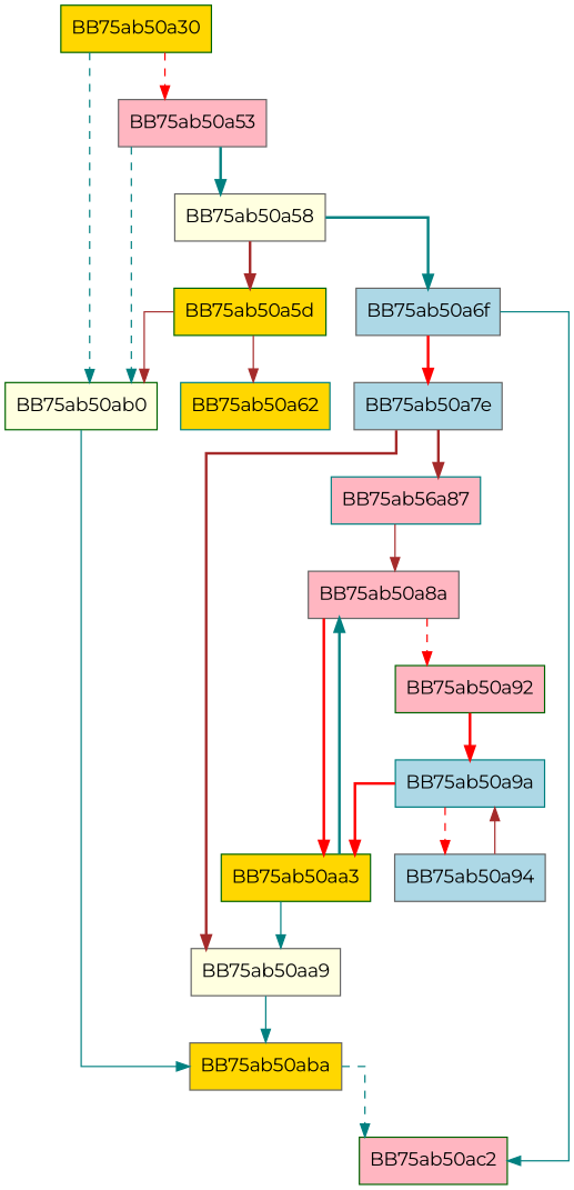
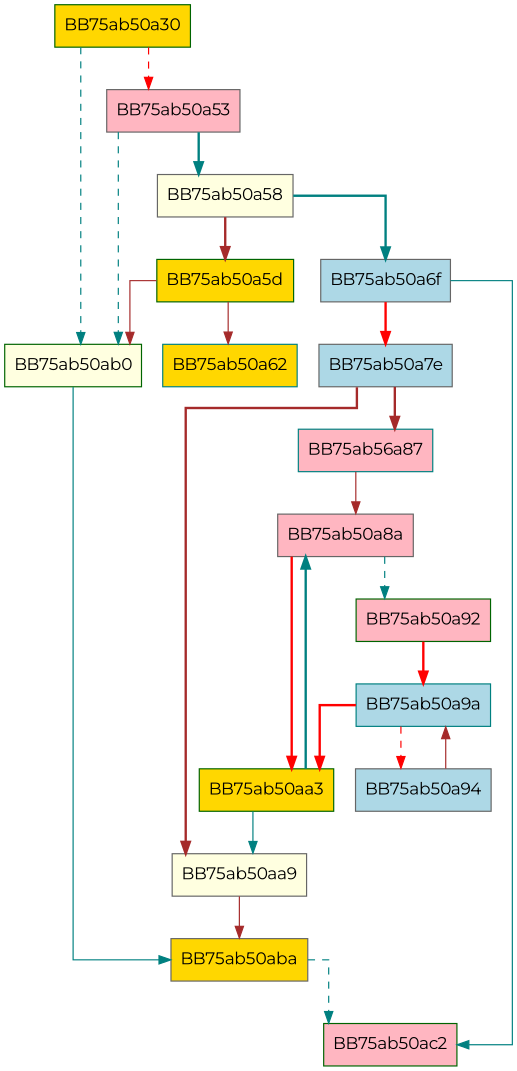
  digraph {
    fontname=Montserrat
    splines=ortho
    node [color=gray40 fillcolor=gold fontname=Montserrat shape=box style=filled]
    edge [color=teal fontname=Montserrat style=bold]
    BB75ab50a30 [color=darkgreen]
    BB75ab50ab0 [color=darkgreen fillcolor=lightyellow]
    BB75ab50a53 [fillcolor=lightpink]
    BB75ab50aba
    BB75ab50a58 [fillcolor=lightyellow]
    BB75ab50ac2 [color=darkgreen fillcolor=lightpink]
    BB75ab50a6f [fillcolor=lightblue]
    BB75ab50a5d [color=darkgreen]
    BB75ab50a7e [fillcolor=lightblue]
    BB75ab50a62 [color=teal]
    BB75ab50aa9 [fillcolor=lightyellow]
    n12 [color=teal fillcolor=lightpink label=BB75ab56a87]
    BB75ab50a8a [fillcolor=lightpink]
    BB75ab50aa3 [color=darkgreen]
    BB75ab50a92 [color=darkgreen fillcolor=lightpink]
    BB75ab50a9a [color=teal fillcolor=lightblue]
    BB75ab50a94 [fillcolor=lightblue]
    BB75ab50a30 -> BB75ab50ab0 [style=dashed]
    BB75ab50a30 -> BB75ab50a53 [color=red style=dashed]
    BB75ab50ab0 -> BB75ab50aba [style=solid]
    BB75ab50a53 -> BB75ab50ab0 [style=dashed]
    BB75ab50a53 -> BB75ab50a58
    BB75ab50aba -> BB75ab50ac2 [style=dashed]
    BB75ab50a58 -> BB75ab50a6f
    BB75ab50a58 -> BB75ab50a5d [color=brown]
    BB75ab50a6f -> BB75ab50ac2 [style=solid]
    BB75ab50a6f -> BB75ab50a7e [color=red]
    BB75ab50a5d -> BB75ab50ab0 [color=brown style=solid]
    BB75ab50a5d -> BB75ab50a62 [color=brown style=solid]
    BB75ab50a7e -> BB75ab50aa9 [color=brown]
    BB75ab50a7e -> n12 [color=brown]
-   BB75ab50aa9 -> BB75ab50aba [style=solid]
+   BB75ab50aa9 -> BB75ab50aba [color=brown style=solid]
    n12 -> BB75ab50a8a [color=brown style=solid]
    BB75ab50a8a -> BB75ab50aa3 [color=red]
-   BB75ab50a8a -> BB75ab50a92 [color=red style=dashed]
+   BB75ab50a8a -> BB75ab50a92 [style=dashed]
    BB75ab50aa3 -> BB75ab50aa9 [style=solid]
    BB75ab50aa3 -> BB75ab50a8a
    BB75ab50a92 -> BB75ab50a9a [color=red]
    BB75ab50a9a -> BB75ab50aa3 [color=red]
    BB75ab50a9a -> BB75ab50a94 [color=red style=dashed]
    BB75ab50a94 -> BB75ab50a9a [color=brown style=solid]
  }
